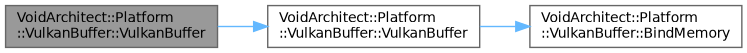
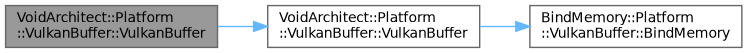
  digraph {
    rankdir=LR
    node [color=grey40 fillcolor=white fontname=Helvetica fontsize=10 shape=box style=filled]
    edge [color=steelblue1 fontname=Helvetica fontsize=10 labelfontname=Helvetica labelfontsize=10 style=solid]
    n1 [color=gray40 fillcolor=grey60 fontcolor=black height=0.2 label="VoidArchitect::Platform\l::VulkanBuffer::VulkanBuffer" width=0.4]
    n2 [height=0.2 label="VoidArchitect::Platform\l::VulkanBuffer::VulkanBuffer" width=0.4]
-   n3 [height=0.2 label="VoidArchitect::Platform\l::VulkanBuffer::BindMemory" width=0.4]
+   n3 [height=0.2 label="BindMemory::Platform\l::VulkanBuffer::BindMemory" width=0.4]
    n1 -> n2
    n2 -> n3
  }
